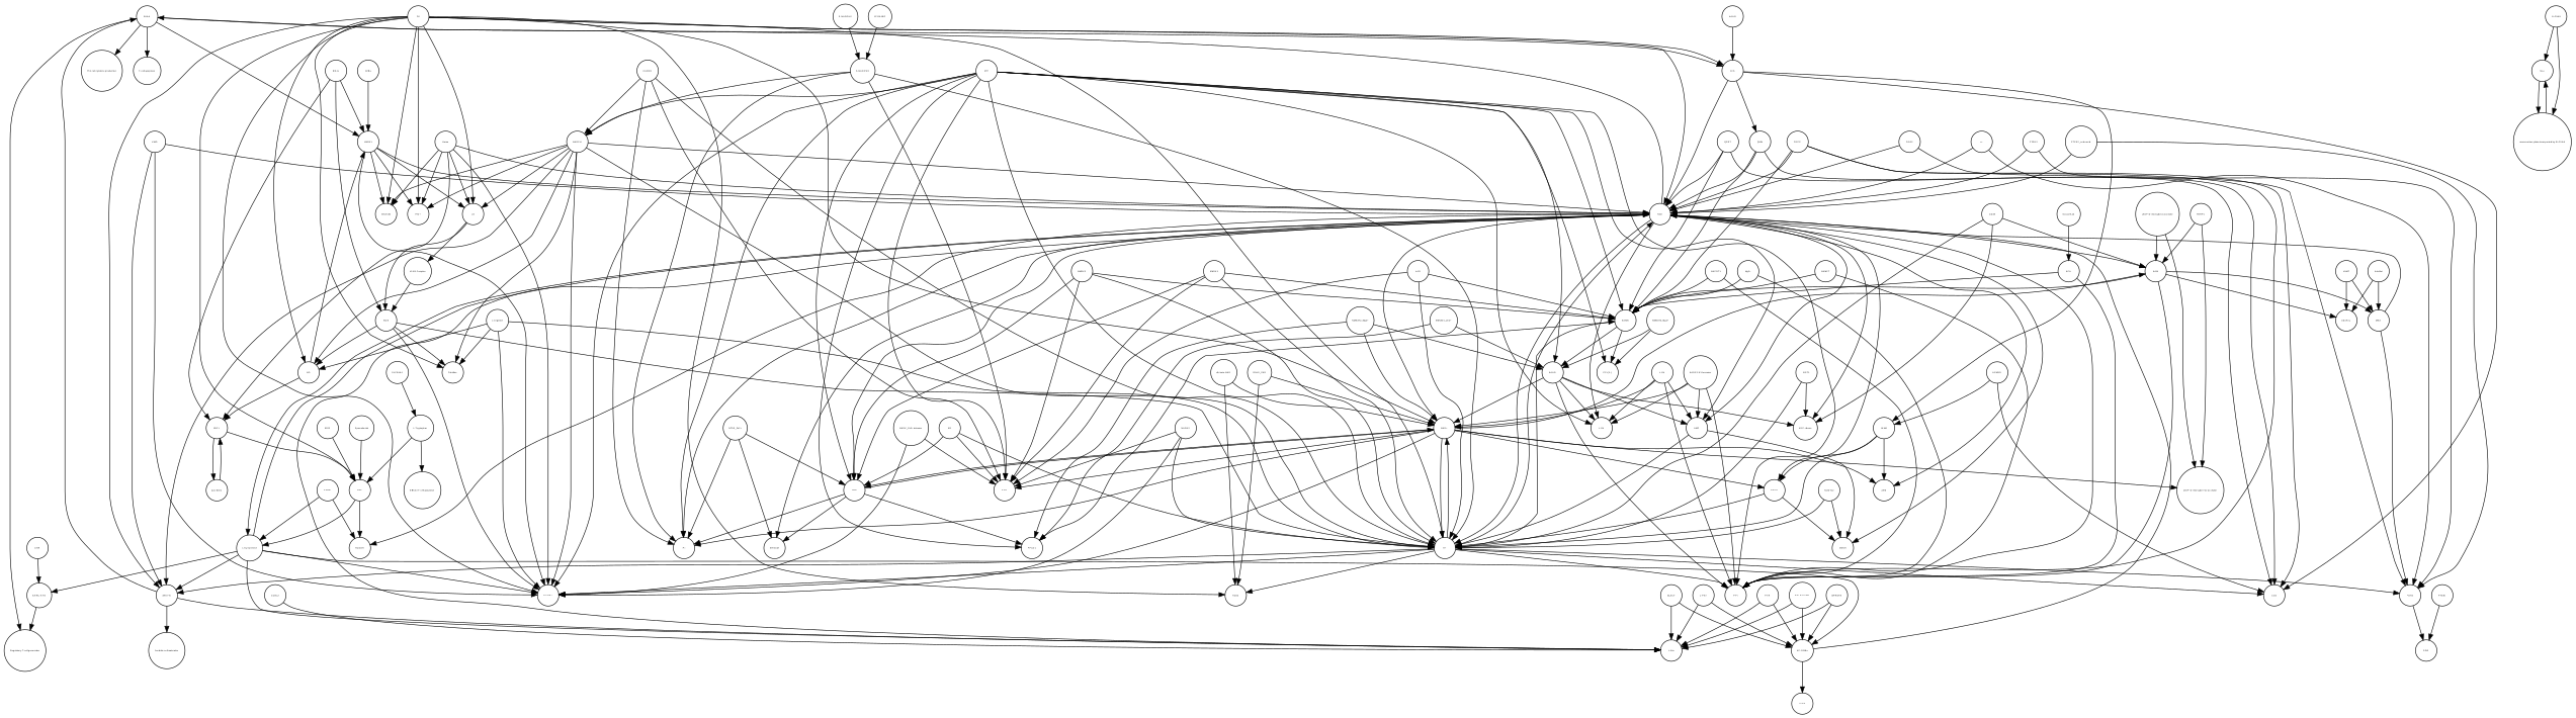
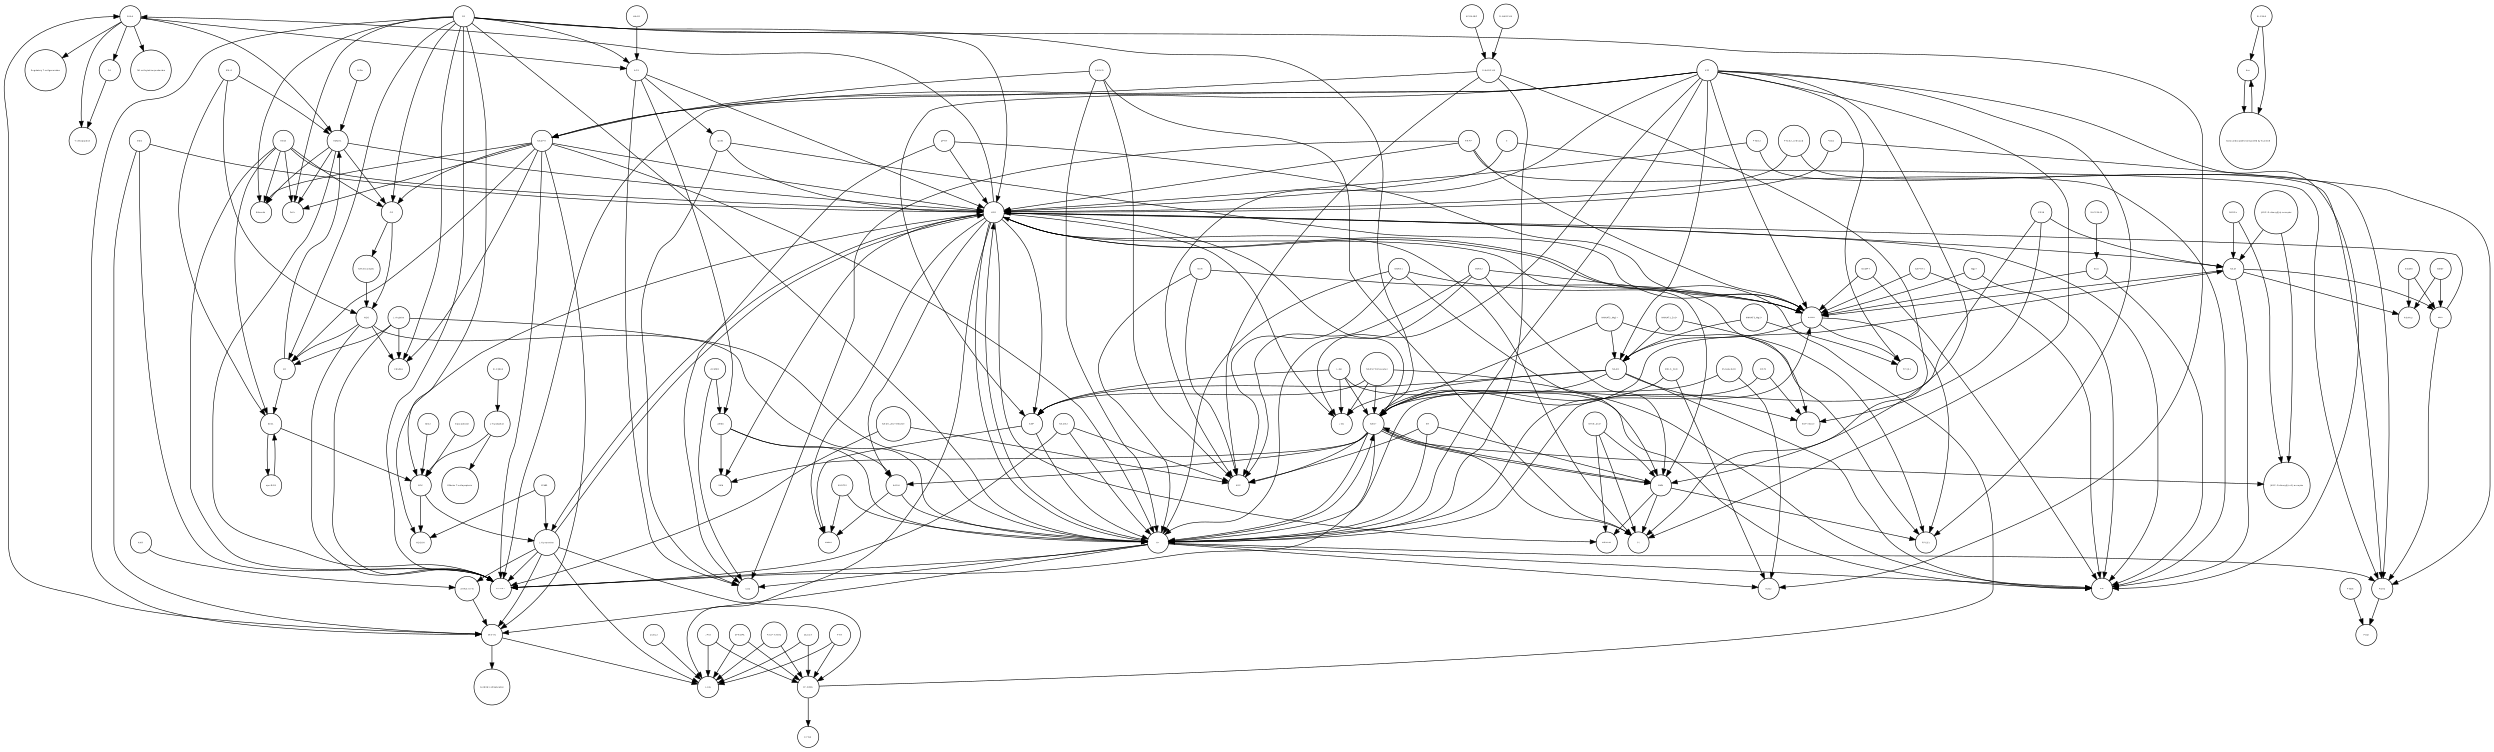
  strict digraph {
    fontname="Liberation Sans"
    node [bipartite=0 cls="simple chemical" fontname="Liberation Sans" fontsize=4 shape=circle]
    edge [fontname="Liberation Sans" interaction_type=production]
    n1 [annotation="urn_miriam_obo.chebi_CHEBI%3A15793" label="3HAA"]
    n2 [annotation="urn_miriam_obo.go_GO%3A0045066" cls=phenotype label="Regulatory T-cell generation"]
    n3 [annotation="urn_miriam_obo.go_GO%3A0035744" cls=phenotype label="Th1 cell cytokine production"]
    n4 [annotation="urn_miriam_obo.go_GO%3A0070231" cls=phenotype label="T-cell apoptosis"]
+   n5 [label=CA]
    n6 [annotation="urn_miriam_obo.chebi_CHEBI%3A29044" label=ACS]
    n7 [cls=macromolecule label=HMOX1]
    n8 [annotation="urn_miriam_obo.chebi_CHEBI%3A15377" label=H2O]
    n9 [annotation="urn_miriam_obo.chebi_CHEBI%3A16526" label=CO2]
    n10 [annotation="urn_miriam_obo.chebi_CHEBI%3A16675" label=QUIN]
    n11 [annotation="urn_miriam_obo.chebi_CHEBI%3A15745" label="2AMA"]
    n12 [annotation="urn_miriam_obo.chebi_CHEBI%3A18009" label="NADP+"]
    n13 [annotation="urn_miriam_obo.chebi_CHEBI%3A17245" label=CO]
    n14 [annotation="urn_miriam_obo.chebi_CHEBI%3A17033" label=Biliverdin]
    n15 [annotation="urn_miriam_obo.chebi_CHEBI%3A29033" label="Fe2+"]
    n16 [cls=complex label="AHR/L-KYN"]
    n17 [annotation="urn_miriam_obo.chebi_CHEBI%3A57912" label="L-Tryptophan"]
    n18 [annotation="urn_miriam_obo.go_GO%3A1902483" cls=phenotype label="Effector T-cell apoptosis"]
    n19 [annotation="urn_miriam_obo.chebi_CHEBI%3A18377" label=NFK]
    n20 [annotation="urn_miriam_obo.chebi_CHEBI%3A16946" label="L-Kynurenine"]
    n21 [annotation="urn_miriam_obo.chebi_CHEBI%3A30751" label=HCOOH]
    n22 [annotation="urn_miriam_obo.chebi_CHEBI%3A17380" label="3HKYN"]
    n23 [annotation="urn_miriam_obo.go_GO%3A0097029" cls=phenotype label="Dendritic cell maturation"]
    n24 [annotation="urn_miriam_obo.chebi_CHEBI%3A57972" label="L-Ala"]
    n25 [annotation=urn_miriam_uniprot_P28907 cls=macromolecule label=CD38]
    n26 [annotation="urn_miriam_obo.chebi_CHEBI%3A57967" label="ADP-ribose"]
    n27 [annotation="urn_miriam_obo.chebi_CHEBI%3A17154" label=NAM]
    n28 [annotation="urn_miriam_obo.chebi_CHEBI%3A15378" label="H+"]
    n29 [annotation="urn_miriam_obo.chebi_CHEBI%3A15763" label=NAMN]
    n30 [annotation="urn_miriam_obo.chebi_CHEBI%3A29888" label=PPi]
    n31 [annotation="urn_miriam_obo.chebi_CHEBI%3A16680" label=AdoHcy]
    n32 [annotation="urn_miriam_obo.chebi_CHEBI%3A16797" label=MNA]
    n33 [annotation="urn_miriam_obo.chebi_CHEBI%3A57540" label="NAD+"]
    n34 [annotation="urn_miriam_obo.chebi_CHEBI%3A15554" label=PGH2]
    n35 [annotation="urn_miriam_obo.chebi_CHEBI%3A16240" label=H2O2]
    n36 [annotation="urn_miriam_obo.chebi_CHEBI%3A17442" label="AP-DOBu"]
    n37 [annotation="urn_miriam_obo.chebi_CHEBI%3A18344" label=KYNA]
    n38 [annotation="urn_miriam_obo.chebi_CHEBI%3A14649" label=NMN]
    n39 [annotation="urn_miriam_obo.chebi_CHEBI%3A15927" label=NRNAM]
    n40 [annotation="urn_miriam_obo.chebi_CHEBI%3A18367" label=Pi]
    n41 [annotation="urn_miriam_obo.chebi_CHEBI%3A16027" label=AMP]
    n42 [annotation="urn_miriam_obo.chebi_CHEBI%3A29985" label="L-Glu"]
    n43 [annotation="urn_miriam_obo.chebi_CHEBI%3A16886" label="2AM"]
    n44 [annotation="urn_miriam_obo.chebi_CHEBI%3A57945" label=NADH]
    n45 [annotation="urn_miriam_obo.chebi_CHEBI%3A74452" label=NMNH]
    n46 [annotation="urn_miriam_obo.chebi_CHEBI%3A18304" label=NAAD]
    n47 [annotation="urn_miriam_obo.chebi_CHEBI%3A33019" label="PPi(3-)"]
    n48 [annotation="urn_miriam_obo.chebi_CHEBI%3A33019" label="PPi (3-)"]
    n49 [annotation="urn_miriam_uniprot_Q8N5Y8|urn_miriam_uniprot_Q53GL7|urn_miriam_uniprot_Q8IXQ6" cls=macromolecule label=PARPs]
    n50 [annotation="urn_miriam_obo.chebi_CHEBI%3A133203" label="(ADP-D-ribosyl)(n+1)-acceptor"]
    n51 [annotation=urn_miriam_uniprot_O95544 cls="macromolecule multimer" label=APOA1BP]
    n52 [annotation="urn_miriam_obo.chebi_CHEBI%3A64084" label="S-NADPHX"]
    n53 [annotation="urn_miriam_obo.chebi_CHEBI%3A456216" label=ADP]
    n54 [annotation="urn_miriam_obo.chebi_CHEBI%3A16474" label=NADPH]
    n55 [annotation=urn_miriam_uniprot_Q6IA69 cls="macromolecule multimer" label="NADSYN1 hexamer"]
    n56 [annotation=urn_miriam_uniprot_P35228 cls=macromolecule label=iNOS]
    n57 [annotation="urn_miriam_uniprot_P19838|urn_miriam_uniprot_Q04206|urn_miriam_uniprot_Q00653" cls=complex label="Nf-KB Complex"]
    n58 [annotation=urn_miriam_uniprot_Q15274 cls=macromolecule label=QPRT]
    n59 [annotation="urn_miriam_obo.chebi_CHEBI%3A27647" label=PGG2]
    n60 [annotation="urn_miriam_obo.chebi_CHEBI%3A15552" label=PGI2]
    n61 [annotation="urn_miriam_obo.chebi_CHEBI%3A16349" label=Citrulline]
    n62 [annotation="urn_miriam_obo.chebi_CHEBI%3A16480" label=NO]
    n63 [annotation=urn_miriam_uniprot_P14902 cls=complex label=IDO1]
    n64 [annotation=urn_miriam_uniprot_Q6ZQW0 cls=macromolecule label=IDO2]
    n65 [annotation="urn_miriam_obo.chebi_CHEBI%3A15927" label=NR]
    n66 [annotation=urn_miriam_uniprot_Q8TDX5 cls="macromolecule multimer" label=ACMSD]
    n67 [annotation=urn_miriam_uniprot_O15229 cls=macromolecule label=KMO]
    n68 [annotation=urn_miriam_uniprot_Q10588 cls="macromolecule multimer" label=BST1]
    n69 [annotation=urn_miriam_uniprot_Q9NPI5 cls=macromolecule label=NMRK2]
    n70 [annotation=urn_miriam_uniprot_Q8IW45 cls=macromolecule label=CARKD]
    n71 [annotation=urn_miriam_uniprot_Q9BQG2 cls=macromolecule label=NUDT12]
    n72 [annotation="urn_miriam_obo.chebi_CHEBI%3A16467" label="L-Arginine"]
    n73 [annotation="urn_miriam_uniprot_P21589|urn_miriam_obo.chebi_CHEBI%3A29105" cls="complex multimer" label="NT5E_Zn2+"]
    n74 [annotation=urn_miriam_uniprot_Q9Y226 cls=macromolecule label=SLC22A13]
    n75 [annotation="urn_miriam_obo.chebi_CHEBI%3A32544" label=NCA]
    n76 [annotation=urn_miriam_uniprot_Q9NWW6 cls=macromolecule label=NMRK1]
    n77 [annotation="urn_miriam_uniprot_Q96T66|urn_miriam_obo.chebi_CHEBI%3A18420" cls="complex multimer" label="NMNAT3_Mg2+"]
    n78 [annotation="urn_miriam_obo.chebi_CHEBI%3A10545" label="e-"]
    n79 [annotation="urn_miriam_obo.chebi_CHEBI%3A15379" label=O2]
    n80 [annotation="urn_miriam_uniprot_Q16773|urn_miriam_obo.chebi_CHEBI%3A18405" cls="complex multimer" label="PXLP-KYAT1"]
    n81 [annotation=urn_miriam_uniprot_P35354 cls="macromolecule multimer" label=PTGS2]
    n82 [annotation="urn_miriam_obo.chebi_CHEBI%3A30616" label=ATP]
    n83 [annotation=urn_miriam_uniprot_P40261 cls=macromolecule label=NNMT]
    n84 [label=Epacadostat]
    n85 [annotation="urn_miriam_obo.chebi_CHEBI%3A64085" label="R-NADPHX"]
    n86 [annotation="urn_miriam_uniprot_Q5VYX0|urn_miriam_obo.chebi_CHEBI%3A16238" cls=complex label=RNLS_FAD]
    n87 [annotation=urn_miriam_uniprot_P43490 cls=macromolecule label=NAMPT]
    n88 [annotation=urn_miriam_uniprot_Q6XQN6 cls="macromolecule multimer" label=NAPRT1]
    n89 [annotation="urn_miriam_obo.chebi_CHEBI%3A55528" cls=macromolecule label=I3LACT]
    n90 [annotation=urn_miriam_uniprot_Q16647 cls=macromolecule label=PTGIS]
    n91 [annotation=urn_miriam_uniprot_P46952 cls=macromolecule label=HAAO]
    n92 [annotation="urn_miriam_obo.chebi_CHEBI%3A133202" label="(ADP-D-ribosyl)(n)-acceptor"]
    n93 [annotation=urn_miriam_uniprot_Q8N695 cls=macromolecule label=SLC5A8]
    n94 [annotation="urn_miriam_obo.chebi_CHEBI%3A29101" label="Na+"]
    n95 [label="monocarboxylates transported by SLC5A8"]
    n96 [annotation=urn_miriam_uniprot_Q6YBV0 cls=macromolecule label=SLC36A4]
    n97 [annotation="urn_miriam_uniprot_Q9HAN9|urn_miriam_obo.chebi_CHEBI%3A29105" cls="complex multimer" label="NMNAT1_Zn2+"]
    n98 [annotation=urn_miriam_uniprot_Q14609 cls=macromolecule label="IFN-G"]
    n99 [annotation=urn_miriam_uniprot_P14902 cls=macromolecule label="apo-IDO1"]
    n100 [annotation="urn_miriam_ncbiprotein_BCD58754|urn_miriam_uniprot_P0DTC3" cls=macromolecule label=Orf3a]
    n101 [annotation="urn_miriam_uniprot_P35354|urn_miriam_obo.chebi_CHEBI%3A41423" cls=complex label=PTCS2_celecoxib]
    n102 [annotation="urn_miriam_obo.chebi_CHEBI%3A58359" label="L-Gln"]
    n103 [annotation="urn_miriam_obo.chebi_CHEBI%3A18420" label="Mg2+"]
    n104 [annotation=urn_miriam_uniprot_Q63HM1 cls=macromolecule label=AFMID]
    n105 [annotation="urn_miriam_obo.chebi_CHEBI%3A15361" label=PYR]
    n106 [annotation="urn_miriam_uniprot_O95544|urn_miriam_obo.chebi_CHEBI%3A29105" cls="complex multimer" label="NADK_Zn2+ tetramer"]
    n107 [annotation="urn_miriam_obo.chebi_CHEBI%3A58095" label="L-Phe"]
    n108 [annotation="urn_miriam_uniprot_Q9BZQ4|urn_miriam_obo.chebi_CHEBI%3A18420" cls=complex label="NMNAT2_Mg2+"]
    n109 [annotation=urn_miriam_uniprot_Q6YP21 cls="macromolecule multimer" label=CCBL2]
    n110 [annotation="urn_miriam_obo.chebi_CHEBI%3A15414" label=AdoMet]
    n111 [annotation=urn_miriam_uniprot_Q4G0N4 cls="macromolecule multimer" label=NADK2]
    n112 [annotation="urn_miriam_obo.chebi_CHEBI%3A58527" label=NAR]
    n113 [annotation="urn_miriam_obo.chebi_CHEBI%3A17111" label=PRPP]
    n114 [annotation="urn_miriam_obo.chebi_CHEBI%3A90171|urn_miriam_obo.chebi_CHEBI%3A90174" label="dh-beta-NAD"]
    n115 [annotation="urn_miriam_obo.chebi_CHEBI%3A43580" cls=macromolecule label=I3PROPA]
    n116 [annotation="urn_miriam_obo.chebi_CHEBI%3A30413" label=Heme]
    n117 [annotation=urn_miriam_uniprot_P35869 cls=macromolecule label=AHR]
    n1 -> n2 [interaction_type="necessary stimulation"]
    n1 -> n3 [interaction_type=inhibition]
    n1 -> n4 [interaction_type="logic arc"]
+   n1 -> n5
    n1 -> n6
    n1 -> n7 [annotation="urn_miriam_pubmed_15249210|urn_miriam_pubmed_11287117|urn_miriam_pubmed_12706494" interaction_type=catalysis]
+   n5 -> n4 [interaction_type="necessary stimulation"]
    n6 -> n8
    n6 -> n9
    n6 -> n10
    n6 -> n11
    n7 -> n8 [interaction_type=catalysis]
    n7 -> n12 [interaction_type=catalysis]
    n7 -> n13 [interaction_type=catalysis]
    n7 -> n14 [interaction_type=catalysis]
    n7 -> n15 [interaction_type=catalysis]
    n8 -> n1
    n8 -> n20
    n8 -> n21
    n8 -> n24
    n8 -> n26
    n8 -> n27
    n8 -> n28
    n8 -> n30
    n8 -> n33
    n8 -> n38
    n8 -> n39
    n8 -> n40
    n8 -> n41
    n8 -> n42
    n8 -> n43
    n8 -> n44
    n8 -> n45
    n10 -> n8
    n10 -> n9
    n10 -> n29
    n11 -> n28
    n11 -> n43
    n11 -> n44
    n13 -> n56 [annotation="urn_miriam_pubmed_9126284|urn_miriam_pubmed_15249210" interaction_type=inhibition]
    n13 -> n57 [annotation=urn_miriam_pubmed_15249210 interaction_type=inhibition]
-   n16 -> n2 [interaction_type="necessary stimulation"]
+   n16 -> n22 [interaction_type="necessary stimulation"]
    n17 -> n18 [interaction_type=inhibition]
    n17 -> n19
    n19 -> n20
    n19 -> n21
    n20 -> n8
    n20 -> n12
    n20 -> n16
    n20 -> n22
    n20 -> n24
    n20 -> n36
    n22 -> n1
    n22 -> n23 [interaction_type="logic arc"]
    n22 -> n24
    n25 -> n26 [interaction_type=catalysis]
    n25 -> n27 [interaction_type=catalysis]
    n25 -> n28 [interaction_type=catalysis]
    n27 -> n29
    n27 -> n30
    n27 -> n31
    n27 -> n32
    n28 -> n8
    n28 -> n9
    n28 -> n12
    n28 -> n22
    n28 -> n29
    n28 -> n30
    n28 -> n33
    n28 -> n34
    n28 -> n35
    n29 -> n46
    n29 -> n47
    n29 -> n48
    n32 -> n8 [interaction_type=stimulation]
    n32 -> n34 [interaction_type=stimulation]
    n33 -> n12
    n33 -> n27
    n33 -> n28
    n33 -> n38
    n33 -> n40
    n33 -> n43
    n33 -> n44
    n33 -> n50
    n33 -> n53
    n34 -> n60
    n36 -> n8
    n36 -> n37
    n38 -> n33
    n38 -> n39
    n38 -> n40
    n38 -> n47
    n41 -> n28
    n41 -> n45
    n44 -> n28
    n44 -> n45
    n46 -> n26
    n46 -> n30
    n46 -> n33
    n46 -> n41
    n46 -> n42
    n49 -> n27 [interaction_type=catalysis]
    n49 -> n50 [interaction_type=catalysis]
    n51 -> n52 [interaction_type=catalysis]
    n52 -> n28
    n52 -> n40
    n52 -> n53
    n52 -> n54
    n54 -> n8
    n54 -> n12
    n54 -> n13
    n54 -> n14
    n54 -> n15
    n54 -> n22
    n54 -> n28
    n54 -> n61
    n54 -> n62
    n55 -> n30 [interaction_type=catalysis]
    n55 -> n33 [interaction_type=catalysis]
    n55 -> n41 [interaction_type=catalysis]
    n55 -> n42 [interaction_type=catalysis]
    n56 -> n12 [annotation="urn_miriam_pubmed_15249210|urn_miriam_pubmed_11463332" interaction_type=catalysis]
    n56 -> n28 [annotation="urn_miriam_pubmed_15249210|urn_miriam_pubmed_11463332" interaction_type=catalysis]
    n56 -> n61 [annotation="urn_miriam_pubmed_15249210|urn_miriam_pubmed_11463332" interaction_type=catalysis]
    n56 -> n62 [annotation="urn_miriam_pubmed_15249210|urn_miriam_pubmed_11463332" interaction_type=catalysis]
    n57 -> n56 [annotation="urn_miriam_pubmed_9126284|urn_miriam_pubmed_15249210" interaction_type=catalysis]
    n58 -> n8 [interaction_type=catalysis]
    n58 -> n9 [interaction_type=catalysis]
    n58 -> n29 [interaction_type=catalysis]
    n59 -> n8
    n59 -> n34
    n62 -> n7 [annotation="urn_miriam_pubmed_15249210|urn_miriam_pubmed_11287117|urn_miriam_pubmed_12706494" interaction_type=catalysis]
    n62 -> n63 [annotation="urn_miriam_pubmed_23476103|urn_miriam_pubmed_15249210|urn_miriam_pubmed_9126284" interaction_type=inhibition]
    n63 -> n19 [annotation="urn_miriam_pubmed_29531094|urn_miriam_pubmed_28523098|urn_miriam_pubmed_30338242|urn_miriam_pubmed_32292563" interaction_type=catalysis]
    n63 -> n99
    n64 -> n19 [interaction_type=catalysis]
    n65 -> n28
    n65 -> n38
    n65 -> n53
    n66 -> n9 [interaction_type=catalysis]
    n66 -> n11 [interaction_type=catalysis]
    n67 -> n8 [interaction_type=catalysis]
    n67 -> n12 [interaction_type=catalysis]
    n67 -> n22 [interaction_type=catalysis]
    n68 -> n26 [interaction_type=catalysis]
    n68 -> n28 [interaction_type=catalysis]
    n69 -> n28 [interaction_type=catalysis]
    n69 -> n29 [interaction_type=catalysis]
    n69 -> n38 [interaction_type=catalysis]
    n69 -> n53 [interaction_type=catalysis]
    n70 -> n28 [interaction_type=catalysis]
    n70 -> n40 [interaction_type=catalysis]
    n70 -> n53 [interaction_type=catalysis]
    n70 -> n54 [interaction_type=catalysis]
    n71 -> n28 [interaction_type=catalysis]
    n71 -> n45 [interaction_type=catalysis]
    n72 -> n12
    n72 -> n28
    n72 -> n61
    n72 -> n62
    n73 -> n38 [interaction_type=catalysis]
    n73 -> n39 [interaction_type=catalysis]
    n73 -> n40 [interaction_type=catalysis]
    n74 -> n75 [interaction_type=catalysis]
    n75 -> n29
    n75 -> n30
    n76 -> n28 [interaction_type=catalysis]
    n76 -> n29 [interaction_type=catalysis]
    n76 -> n38 [interaction_type=catalysis]
    n76 -> n53 [interaction_type=catalysis]
    n77 -> n46 [interaction_type=catalysis]
    n77 -> n48 [interaction_type=catalysis]
    n78 -> n8
    n78 -> n34
    n79 -> n6
    n79 -> n8
    n79 -> n12
    n79 -> n13
    n79 -> n14
    n79 -> n15
    n79 -> n19
    n79 -> n22
    n79 -> n28
    n79 -> n33
    n79 -> n35
    n79 -> n61
    n79 -> n62
    n80 -> n24 [interaction_type=catalysis]
    n80 -> n36 [interaction_type=catalysis]
    n81 -> n8 [interaction_type=catalysis]
    n81 -> n34 [interaction_type=catalysis]
    n82 -> n12
    n82 -> n28
    n82 -> n29
    n82 -> n30
    n82 -> n38
    n82 -> n40
    n82 -> n41
    n82 -> n42
    n82 -> n46
    n82 -> n47
    n82 -> n48
    n82 -> n53
    n82 -> n54
    n83 -> n31 [interaction_type=catalysis]
    n83 -> n32 [interaction_type=catalysis]
    n84 -> n19 [annotation="urn_miriam_pubmed_29531094|urn_miriam_pubmed_28523098|urn_miriam_pubmed_30338242|urn_miriam_pubmed_32292563" interaction_type=inhibition]
    n85 -> n52
    n86 -> n33 [interaction_type=catalysis]
    n86 -> n35 [interaction_type=catalysis]
    n87 -> n29 [interaction_type=catalysis]
    n87 -> n30 [interaction_type=catalysis]
    n88 -> n29 [interaction_type=catalysis]
    n88 -> n30 [interaction_type=catalysis]
    n89 -> n24 [interaction_type=inhibition]
    n89 -> n36 [interaction_type=inhibition]
    n90 -> n60 [interaction_type=catalysis]
    n91 -> n6 [interaction_type=catalysis]
    n92 -> n27
    n92 -> n50
    n93 -> n94 [interaction_type=catalysis]
    n93 -> n95 [interaction_type=catalysis]
    n94 -> n95
    n95 -> n94
    n96 -> n17 [interaction_type=catalysis]
    n97 -> n46 [interaction_type=catalysis]
    n97 -> n47 [interaction_type=catalysis]
    n98 -> n7 [annotation="urn_miriam_pubmed_15249210|urn_miriam_pubmed_11287117|urn_miriam_pubmed_12706494" interaction_type=catalysis]
    n98 -> n56 [annotation="urn_miriam_pubmed_9126284|urn_miriam_pubmed_15249210" interaction_type=catalysis]
    n98 -> n63 [annotation="urn_miriam_pubmed_23476103|urn_miriam_pubmed_15249210|urn_miriam_pubmed_9126284" interaction_type=catalysis]
    n99 -> n63
    n100 -> n7 [annotation="urn_miriam_doi_10.1101%2F2020.03.22.002386|urn_miriam_taxonomy_2697049" interaction_type=modulation]
    n101 -> n8 [interaction_type=inhibition]
    n101 -> n34 [interaction_type=inhibition]
    n102 -> n30
    n102 -> n33
    n102 -> n41
    n102 -> n42
    n103 -> n29 [interaction_type=stimulation]
    n103 -> n30 [interaction_type=stimulation]
    n104 -> n20 [annotation=urn_miriam_pubmed_29531094 interaction_type=catalysis]
    n104 -> n21 [annotation=urn_miriam_pubmed_29531094 interaction_type=catalysis]
    n105 -> n24
    n105 -> n36
    n106 -> n12 [interaction_type=catalysis]
    n106 -> n53 [interaction_type=catalysis]
    n107 -> n24 [interaction_type=inhibition]
    n107 -> n36 [interaction_type=inhibition]
    n108 -> n33 [interaction_type=catalysis]
    n108 -> n46 [interaction_type=catalysis]
    n108 -> n47 [interaction_type=catalysis]
    n109 -> n24 [interaction_type=catalysis]
    n110 -> n31
    n110 -> n32
    n111 -> n12 [interaction_type=catalysis]
    n111 -> n28 [interaction_type=catalysis]
    n111 -> n53 [interaction_type=catalysis]
    n112 -> n28
    n112 -> n29
    n112 -> n53
    n113 -> n8
    n113 -> n9
    n113 -> n29
    n113 -> n30
    n114 -> n33
    n114 -> n35
    n115 -> n24 [interaction_type=inhibition]
    n115 -> n36 [interaction_type=inhibition]
    n116 -> n8
    n116 -> n12
    n116 -> n13
    n116 -> n14
    n116 -> n15
    n116 -> n63
    n117 -> n16
  }
